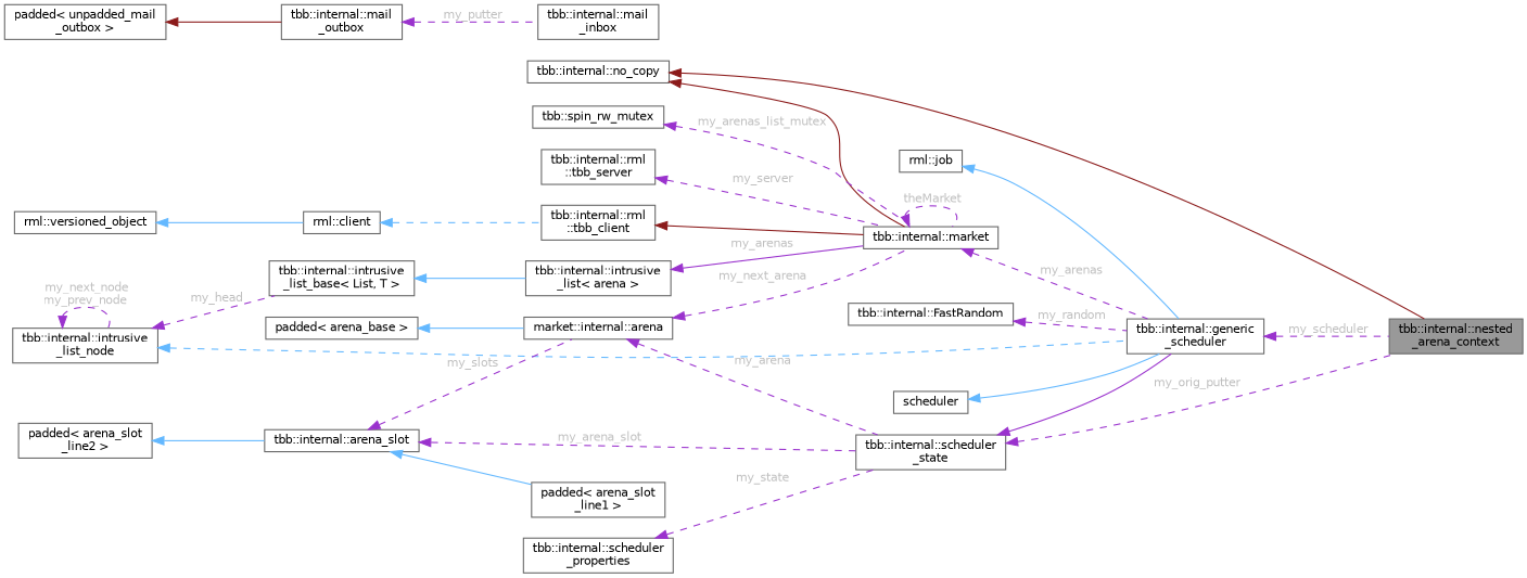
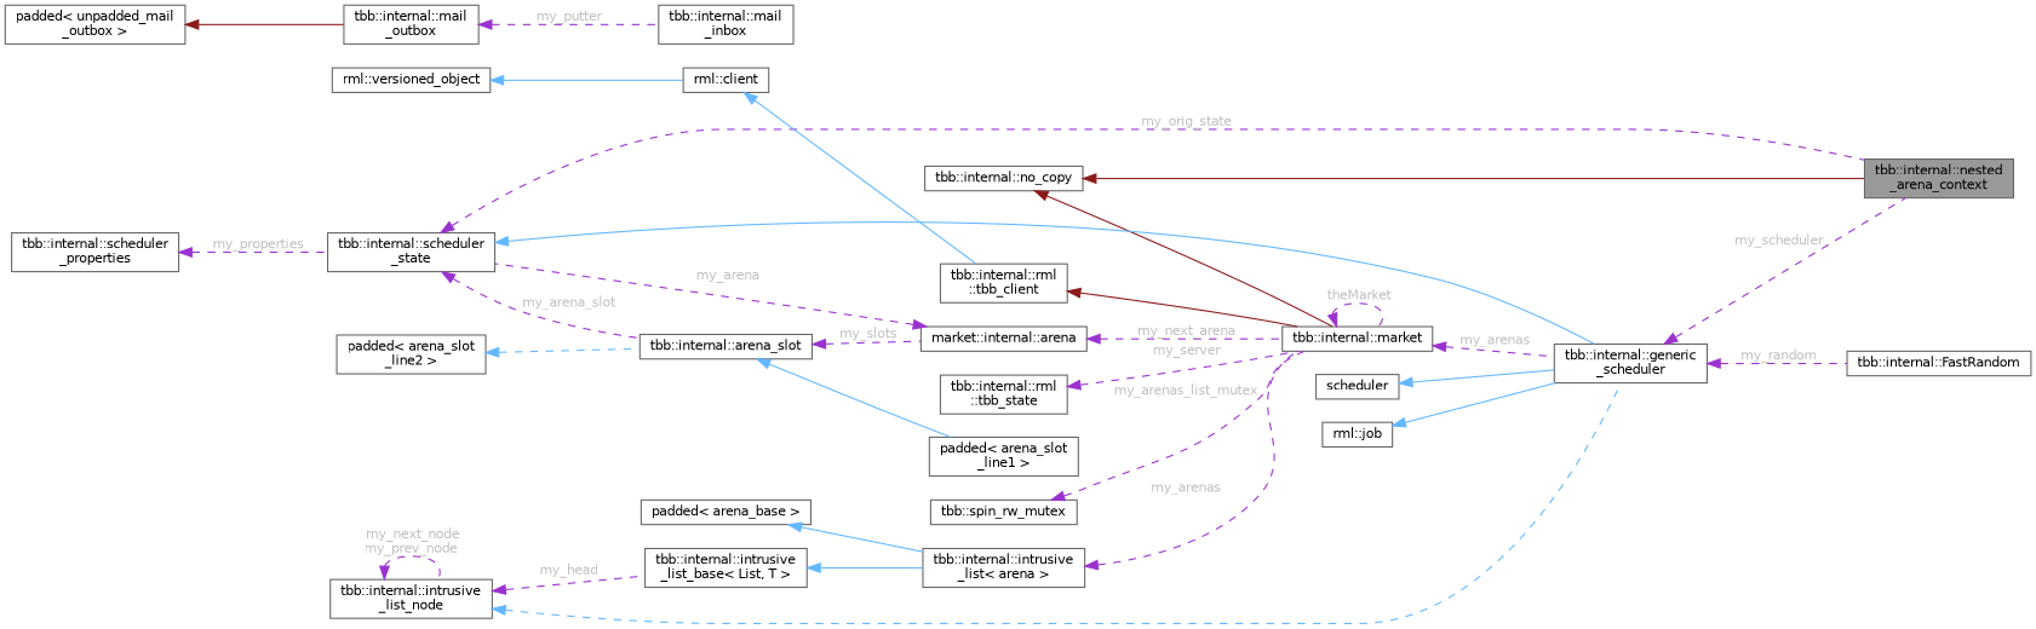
  digraph {
    rankdir=LR
    node [color=gray40 fillcolor=white fontname=Helvetica fontsize=10 shape=box style=filled]
    edge [color=darkorchid3 dir=back fontname=Helvetica fontsize=10 labelfontname=Helvetica labelfontsize=10 style=dashed fontcolor=grey]
    n1 [fillcolor=grey60 fontcolor=black height=0.2 label="tbb::internal::nested\l_arena_context" width=0.4]
    n2 [height=0.2 label="tbb::internal::no_copy" width=0.4]
    n3 [height=0.2 label="tbb::internal::market" width=0.4]
    n4 [height=0.2 label="tbb::internal::generic\l_scheduler" width=0.4]
    n5 [height=0.2 label=scheduler width=0.4]
    n6 [height=0.2 label="rml::job" width=0.4]
    n7 [height=0.2 label="tbb::internal::intrusive\l_list_node" width=0.4]
    n8 [height=0.2 label="tbb::internal::intrusive\l_list_base\< List, T \>" width=0.4]
    n9 [height=0.2 label="tbb::internal::intrusive\l_list\< arena \>" width=0.4]
    n10 [height=0.2 label="tbb::internal::scheduler\l_state" width=0.4]
    n11 [height=0.2 label="tbb::internal::arena_slot" width=0.4]
    n12 [height=0.2 label="market::internal::arena" width=0.4]
    n13 [height=0.2 label="padded\< arena_slot\l_line1 \>" width=0.4]
    n14 [height=0.2 label="padded\< arena_slot\l_line2 \>" width=0.4]
    n15 [height=0.2 label="padded\< arena_base \>" width=0.4]
    n16 [height=0.2 label="tbb::internal::mail\l_inbox" width=0.4]
    n17 [height=0.2 label="tbb::internal::mail\l_outbox" width=0.4]
    n18 [height=0.2 label="padded\< unpadded_mail\l_outbox \>" width=0.4]
    n19 [height=0.2 label="tbb::internal::scheduler\l_properties" width=0.4]
    n20 [height=0.2 label="tbb::internal::rml\l::tbb_client" width=0.4]
    n21 [height=0.2 label="rml::client" width=0.4]
    n22 [height=0.2 label="rml::versioned_object" width=0.4]
    n23 [height=0.2 label="tbb::spin_rw_mutex" width=0.4]
-   n24 [height=0.2 label="tbb::internal::rml\l::tbb_server" width=0.4]
+   n24 [height=0.2 label="tbb::internal::rml\l::tbb_state" width=0.4]
    n25 [height=0.2 label="tbb::internal::FastRandom" width=0.4]
    n2 -> n1 [color=firebrick4 style=solid fontcolor=""]
    n2 -> n3 [color=firebrick4 style=solid fontcolor=""]
    n3 -> n3 [label=" theMarket"]
    n3 -> n4 [label=" my_arenas"]
    n4 -> n1 [label=" my_scheduler"]
    n5 -> n4 [color=steelblue1 style=solid fontcolor=""]
    n6 -> n4 [color=steelblue1 style=solid fontcolor=""]
    n7 -> n4 [color=steelblue1 fontcolor=""]
    n7 -> n7 [label=" my_next_node\nmy_prev_node"]
    n7 -> n8 [label=" my_head"]
    n8 -> n9 [color=steelblue1 style=solid fontcolor=""]
-   n9 -> n3 [label=" my_arenas" style=solid]
-   n10 -> n1 [label=" my_orig_putter"]
-   n10 -> n4 [style=solid fontcolor=""]
-   n11 -> n10 [label=" my_arena_slot"]
+   n9 -> n3 [label=" my_arenas"]
+   n10 -> n1 [label=" my_orig_state"]
+   n10 -> n4 [color=steelblue1 style=solid fontcolor=""]
+   n10 -> n11 [label=" my_arena_slot"]
    n11 -> n12 [label=" my_slots"]
    n11 -> n13 [color=steelblue1 style=solid fontcolor=""]
    n12 -> n3 [label=" my_next_arena"]
    n12 -> n10 [label=" my_arena"]
-   n14 -> n11 [color=steelblue1 style=solid fontcolor=""]
-   n15 -> n12 [color=steelblue1 style=solid fontcolor=""]
+   n14 -> n11 [color=steelblue1 fontcolor=""]
+   n15 -> n9 [color=steelblue1 style=solid fontcolor=""]
    n17 -> n16 [label=" my_putter"]
    n18 -> n17 [color=firebrick4 style=solid fontcolor=""]
-   n19 -> n10 [label=" my_state"]
+   n19 -> n10 [label=" my_properties"]
    n20 -> n3 [color=firebrick4 style=solid fontcolor=""]
-   n21 -> n20 [color=steelblue1 fontcolor=""]
+   n21 -> n20 [color=steelblue1 style=solid fontcolor=""]
    n22 -> n21 [color=steelblue1 style=solid fontcolor=""]
    n23 -> n3 [label=" my_arenas_list_mutex"]
    n24 -> n3 [label=" my_server"]
-   n25 -> n4 [label=" my_random"]
+   n4 -> n25 [label=" my_random"]
  }
